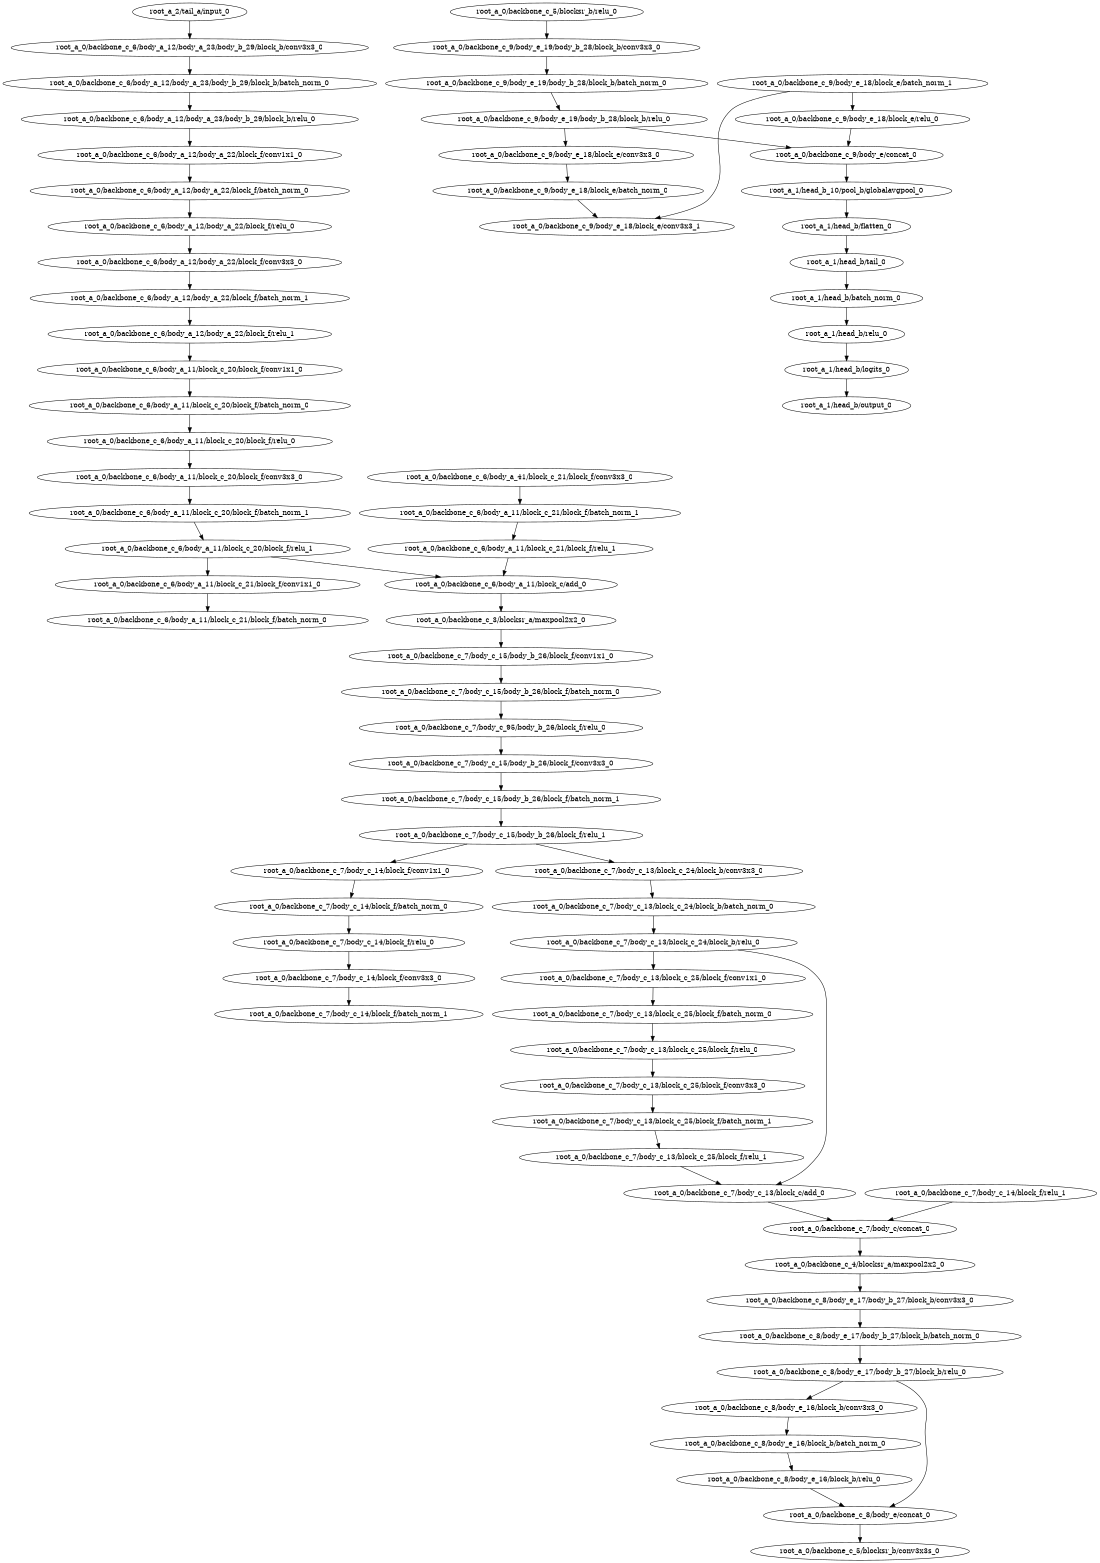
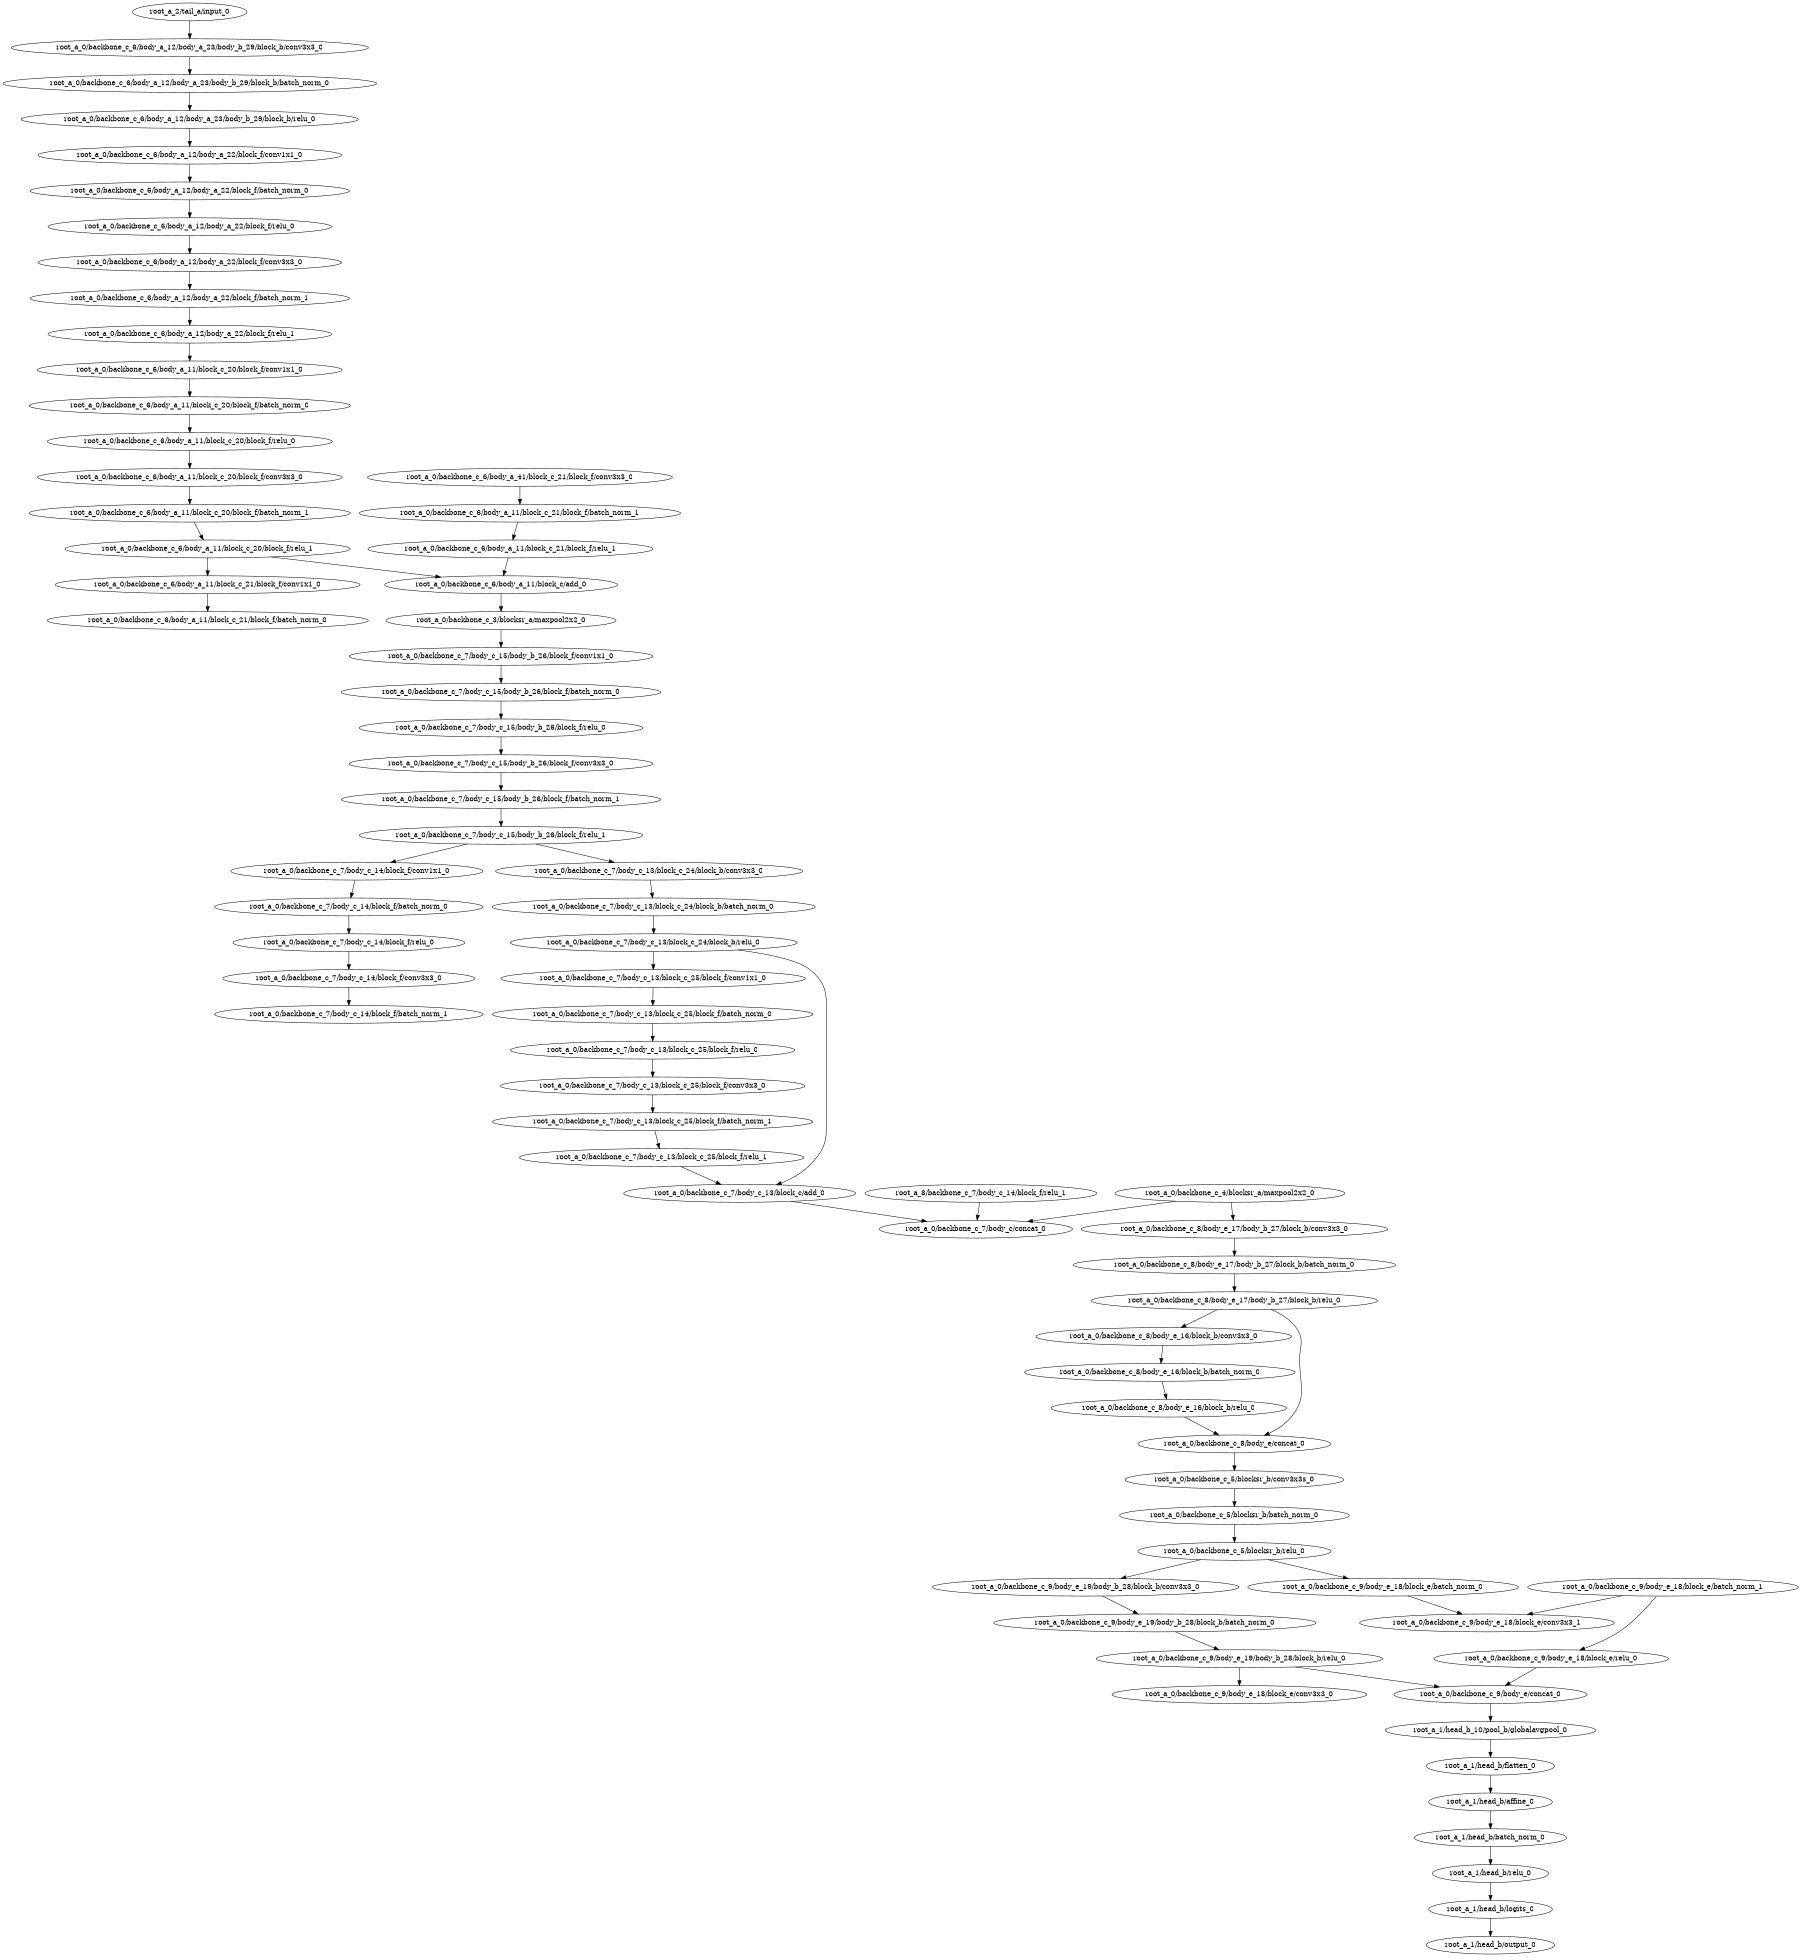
  digraph {
    "root_a_2/tail_a/input_0"
    "root_a_0/backbone_c_6/body_a_12/body_a_23/body_b_29/block_b/conv3x3_0"
    "root_a_0/backbone_c_6/body_a_12/body_a_23/body_b_29/block_b/batch_norm_0"
    "root_a_0/backbone_c_6/body_a_12/body_a_23/body_b_29/block_b/relu_0"
    "root_a_0/backbone_c_6/body_a_12/body_a_22/block_f/conv1x1_0"
    "root_a_0/backbone_c_6/body_a_12/body_a_22/block_f/batch_norm_0"
    "root_a_0/backbone_c_6/body_a_12/body_a_22/block_f/relu_0"
    "root_a_0/backbone_c_6/body_a_12/body_a_22/block_f/conv3x3_0"
    "root_a_0/backbone_c_6/body_a_12/body_a_22/block_f/batch_norm_1"
    "root_a_0/backbone_c_6/body_a_12/body_a_22/block_f/relu_1"
    "root_a_0/backbone_c_6/body_a_11/block_c_20/block_f/conv1x1_0"
    "root_a_0/backbone_c_6/body_a_11/block_c_20/block_f/batch_norm_0"
    "root_a_0/backbone_c_6/body_a_11/block_c_20/block_f/relu_0"
    "root_a_0/backbone_c_6/body_a_11/block_c_20/block_f/conv3x3_0"
    "root_a_0/backbone_c_6/body_a_11/block_c_20/block_f/batch_norm_1"
    "root_a_0/backbone_c_6/body_a_11/block_c_20/block_f/relu_1"
    "root_a_0/backbone_c_6/body_a_11/block_c_21/block_f/conv1x1_0"
    "root_a_0/backbone_c_6/body_a_11/block_c/add_0"
    "root_a_0/backbone_c_6/body_a_11/block_c_21/block_f/batch_norm_0"
    "root_a_0/backbone_c_3/blocksr_a/maxpool2x2_0"
    n21 [label="root_a_0/backbone_c_6/body_a_41/block_c_21/block_f/conv3x3_0"]
    "root_a_0/backbone_c_6/body_a_11/block_c_21/block_f/batch_norm_1"
    "root_a_0/backbone_c_6/body_a_11/block_c_21/block_f/relu_1"
    "root_a_0/backbone_c_7/body_c_15/body_b_26/block_f/conv1x1_0"
    "root_a_0/backbone_c_7/body_c_15/body_b_26/block_f/batch_norm_0"
-   "root_a_0/backbone_c_7/body_c_15/body_b_26/block_f/relu_0" [label="root_a_0/backbone_c_7/body_c_95/body_b_26/block_f/relu_0"]
+   "root_a_0/backbone_c_7/body_c_15/body_b_26/block_f/relu_0"
    "root_a_0/backbone_c_7/body_c_15/body_b_26/block_f/conv3x3_0"
    "root_a_0/backbone_c_7/body_c_15/body_b_26/block_f/batch_norm_1"
    "root_a_0/backbone_c_7/body_c_15/body_b_26/block_f/relu_1"
    "root_a_0/backbone_c_7/body_c_14/block_f/conv1x1_0"
    "root_a_0/backbone_c_7/body_c_13/block_c_24/block_b/conv3x3_0"
    "root_a_0/backbone_c_7/body_c_14/block_f/batch_norm_0"
    "root_a_0/backbone_c_7/body_c_13/block_c_24/block_b/batch_norm_0"
    "root_a_0/backbone_c_7/body_c_14/block_f/relu_0"
    "root_a_0/backbone_c_7/body_c_14/block_f/conv3x3_0"
    "root_a_0/backbone_c_7/body_c_14/block_f/batch_norm_1"
-   "root_a_0/backbone_c_7/body_c_14/block_f/relu_1"
+   "root_a_0/backbone_c_7/body_c_14/block_f/relu_1" [label="root_a_8/backbone_c_7/body_c_14/block_f/relu_1"]
    "root_a_0/backbone_c_7/body_c/concat_0"
    "root_a_0/backbone_c_4/blocksr_a/maxpool2x2_0"
    "root_a_0/backbone_c_7/body_c_13/block_c_24/block_b/relu_0"
    "root_a_0/backbone_c_7/body_c_13/block_c_25/block_f/conv1x1_0"
    "root_a_0/backbone_c_7/body_c_13/block_c/add_0"
    "root_a_0/backbone_c_7/body_c_13/block_c_25/block_f/batch_norm_0"
    "root_a_0/backbone_c_7/body_c_13/block_c_25/block_f/relu_0"
    "root_a_0/backbone_c_7/body_c_13/block_c_25/block_f/conv3x3_0"
    "root_a_0/backbone_c_7/body_c_13/block_c_25/block_f/batch_norm_1"
    "root_a_0/backbone_c_7/body_c_13/block_c_25/block_f/relu_1"
    "root_a_0/backbone_c_8/body_e_17/body_b_27/block_b/conv3x3_0"
    "root_a_0/backbone_c_8/body_e_17/body_b_27/block_b/batch_norm_0"
    "root_a_0/backbone_c_8/body_e_17/body_b_27/block_b/relu_0"
    "root_a_0/backbone_c_8/body_e_16/block_b/conv3x3_0"
    "root_a_0/backbone_c_8/body_e/concat_0"
    "root_a_0/backbone_c_8/body_e_16/block_b/batch_norm_0"
    "root_a_0/backbone_c_5/blocksr_b/conv3x3s_0"
    "root_a_0/backbone_c_8/body_e_16/block_b/relu_0"
+   "root_a_0/backbone_c_5/blocksr_b/batch_norm_0"
    "root_a_0/backbone_c_5/blocksr_b/relu_0"
    "root_a_0/backbone_c_9/body_e_19/body_b_28/block_b/conv3x3_0"
    "root_a_0/backbone_c_9/body_e_19/body_b_28/block_b/batch_norm_0"
    "root_a_0/backbone_c_9/body_e_19/body_b_28/block_b/relu_0"
    "root_a_0/backbone_c_9/body_e_18/block_e/conv3x3_0"
    "root_a_0/backbone_c_9/body_e/concat_0"
    "root_a_0/backbone_c_9/body_e_18/block_e/batch_norm_0"
    "root_a_1/head_b_10/pool_b/globalavgpool_0"
    "root_a_0/backbone_c_9/body_e_18/block_e/conv3x3_1"
    "root_a_0/backbone_c_9/body_e_18/block_e/batch_norm_1"
    "root_a_0/backbone_c_9/body_e_18/block_e/relu_0"
    "root_a_1/head_b/flatten_0"
-   "root_a_1/head_b/affine_0" [label="root_a_1/head_b/tail_0"]
+   "root_a_1/head_b/affine_0"
    "root_a_1/head_b/batch_norm_0"
    "root_a_1/head_b/relu_0"
    "root_a_1/head_b/logits_0"
    "root_a_1/head_b/output_0"
    "root_a_2/tail_a/input_0" -> "root_a_0/backbone_c_6/body_a_12/body_a_23/body_b_29/block_b/conv3x3_0"
    "root_a_0/backbone_c_6/body_a_12/body_a_23/body_b_29/block_b/conv3x3_0" -> "root_a_0/backbone_c_6/body_a_12/body_a_23/body_b_29/block_b/batch_norm_0"
    "root_a_0/backbone_c_6/body_a_12/body_a_23/body_b_29/block_b/batch_norm_0" -> "root_a_0/backbone_c_6/body_a_12/body_a_23/body_b_29/block_b/relu_0"
    "root_a_0/backbone_c_6/body_a_12/body_a_23/body_b_29/block_b/relu_0" -> "root_a_0/backbone_c_6/body_a_12/body_a_22/block_f/conv1x1_0"
    "root_a_0/backbone_c_6/body_a_12/body_a_22/block_f/conv1x1_0" -> "root_a_0/backbone_c_6/body_a_12/body_a_22/block_f/batch_norm_0"
    "root_a_0/backbone_c_6/body_a_12/body_a_22/block_f/batch_norm_0" -> "root_a_0/backbone_c_6/body_a_12/body_a_22/block_f/relu_0"
    "root_a_0/backbone_c_6/body_a_12/body_a_22/block_f/relu_0" -> "root_a_0/backbone_c_6/body_a_12/body_a_22/block_f/conv3x3_0"
    "root_a_0/backbone_c_6/body_a_12/body_a_22/block_f/conv3x3_0" -> "root_a_0/backbone_c_6/body_a_12/body_a_22/block_f/batch_norm_1"
    "root_a_0/backbone_c_6/body_a_12/body_a_22/block_f/batch_norm_1" -> "root_a_0/backbone_c_6/body_a_12/body_a_22/block_f/relu_1"
    "root_a_0/backbone_c_6/body_a_12/body_a_22/block_f/relu_1" -> "root_a_0/backbone_c_6/body_a_11/block_c_20/block_f/conv1x1_0"
    "root_a_0/backbone_c_6/body_a_11/block_c_20/block_f/conv1x1_0" -> "root_a_0/backbone_c_6/body_a_11/block_c_20/block_f/batch_norm_0"
    "root_a_0/backbone_c_6/body_a_11/block_c_20/block_f/batch_norm_0" -> "root_a_0/backbone_c_6/body_a_11/block_c_20/block_f/relu_0"
    "root_a_0/backbone_c_6/body_a_11/block_c_20/block_f/relu_0" -> "root_a_0/backbone_c_6/body_a_11/block_c_20/block_f/conv3x3_0"
    "root_a_0/backbone_c_6/body_a_11/block_c_20/block_f/conv3x3_0" -> "root_a_0/backbone_c_6/body_a_11/block_c_20/block_f/batch_norm_1"
    "root_a_0/backbone_c_6/body_a_11/block_c_20/block_f/batch_norm_1" -> "root_a_0/backbone_c_6/body_a_11/block_c_20/block_f/relu_1"
    "root_a_0/backbone_c_6/body_a_11/block_c_20/block_f/relu_1" -> "root_a_0/backbone_c_6/body_a_11/block_c_21/block_f/conv1x1_0"
    "root_a_0/backbone_c_6/body_a_11/block_c_20/block_f/relu_1" -> "root_a_0/backbone_c_6/body_a_11/block_c/add_0"
    "root_a_0/backbone_c_6/body_a_11/block_c_21/block_f/conv1x1_0" -> "root_a_0/backbone_c_6/body_a_11/block_c_21/block_f/batch_norm_0"
    "root_a_0/backbone_c_6/body_a_11/block_c/add_0" -> "root_a_0/backbone_c_3/blocksr_a/maxpool2x2_0"
    "root_a_0/backbone_c_3/blocksr_a/maxpool2x2_0" -> "root_a_0/backbone_c_7/body_c_15/body_b_26/block_f/conv1x1_0"
    n21 -> "root_a_0/backbone_c_6/body_a_11/block_c_21/block_f/batch_norm_1"
    "root_a_0/backbone_c_6/body_a_11/block_c_21/block_f/batch_norm_1" -> "root_a_0/backbone_c_6/body_a_11/block_c_21/block_f/relu_1"
    "root_a_0/backbone_c_6/body_a_11/block_c_21/block_f/relu_1" -> "root_a_0/backbone_c_6/body_a_11/block_c/add_0"
    "root_a_0/backbone_c_7/body_c_15/body_b_26/block_f/conv1x1_0" -> "root_a_0/backbone_c_7/body_c_15/body_b_26/block_f/batch_norm_0"
    "root_a_0/backbone_c_7/body_c_15/body_b_26/block_f/batch_norm_0" -> "root_a_0/backbone_c_7/body_c_15/body_b_26/block_f/relu_0"
    "root_a_0/backbone_c_7/body_c_15/body_b_26/block_f/relu_0" -> "root_a_0/backbone_c_7/body_c_15/body_b_26/block_f/conv3x3_0"
    "root_a_0/backbone_c_7/body_c_15/body_b_26/block_f/conv3x3_0" -> "root_a_0/backbone_c_7/body_c_15/body_b_26/block_f/batch_norm_1"
    "root_a_0/backbone_c_7/body_c_15/body_b_26/block_f/batch_norm_1" -> "root_a_0/backbone_c_7/body_c_15/body_b_26/block_f/relu_1"
    "root_a_0/backbone_c_7/body_c_15/body_b_26/block_f/relu_1" -> "root_a_0/backbone_c_7/body_c_14/block_f/conv1x1_0"
    "root_a_0/backbone_c_7/body_c_15/body_b_26/block_f/relu_1" -> "root_a_0/backbone_c_7/body_c_13/block_c_24/block_b/conv3x3_0"
    "root_a_0/backbone_c_7/body_c_14/block_f/conv1x1_0" -> "root_a_0/backbone_c_7/body_c_14/block_f/batch_norm_0"
    "root_a_0/backbone_c_7/body_c_13/block_c_24/block_b/conv3x3_0" -> "root_a_0/backbone_c_7/body_c_13/block_c_24/block_b/batch_norm_0"
    "root_a_0/backbone_c_7/body_c_14/block_f/batch_norm_0" -> "root_a_0/backbone_c_7/body_c_14/block_f/relu_0"
    "root_a_0/backbone_c_7/body_c_13/block_c_24/block_b/batch_norm_0" -> "root_a_0/backbone_c_7/body_c_13/block_c_24/block_b/relu_0"
    "root_a_0/backbone_c_7/body_c_14/block_f/relu_0" -> "root_a_0/backbone_c_7/body_c_14/block_f/conv3x3_0"
    "root_a_0/backbone_c_7/body_c_14/block_f/conv3x3_0" -> "root_a_0/backbone_c_7/body_c_14/block_f/batch_norm_1"
    "root_a_0/backbone_c_7/body_c_14/block_f/relu_1" -> "root_a_0/backbone_c_7/body_c/concat_0"
-   "root_a_0/backbone_c_7/body_c/concat_0" -> "root_a_0/backbone_c_4/blocksr_a/maxpool2x2_0"
+   "root_a_0/backbone_c_4/blocksr_a/maxpool2x2_0" -> "root_a_0/backbone_c_7/body_c/concat_0"
    "root_a_0/backbone_c_4/blocksr_a/maxpool2x2_0" -> "root_a_0/backbone_c_8/body_e_17/body_b_27/block_b/conv3x3_0"
    "root_a_0/backbone_c_7/body_c_13/block_c_24/block_b/relu_0" -> "root_a_0/backbone_c_7/body_c_13/block_c_25/block_f/conv1x1_0"
    "root_a_0/backbone_c_7/body_c_13/block_c_24/block_b/relu_0" -> "root_a_0/backbone_c_7/body_c_13/block_c/add_0"
    "root_a_0/backbone_c_7/body_c_13/block_c_25/block_f/conv1x1_0" -> "root_a_0/backbone_c_7/body_c_13/block_c_25/block_f/batch_norm_0"
    "root_a_0/backbone_c_7/body_c_13/block_c/add_0" -> "root_a_0/backbone_c_7/body_c/concat_0"
    "root_a_0/backbone_c_7/body_c_13/block_c_25/block_f/batch_norm_0" -> "root_a_0/backbone_c_7/body_c_13/block_c_25/block_f/relu_0"
    "root_a_0/backbone_c_7/body_c_13/block_c_25/block_f/relu_0" -> "root_a_0/backbone_c_7/body_c_13/block_c_25/block_f/conv3x3_0"
    "root_a_0/backbone_c_7/body_c_13/block_c_25/block_f/conv3x3_0" -> "root_a_0/backbone_c_7/body_c_13/block_c_25/block_f/batch_norm_1"
    "root_a_0/backbone_c_7/body_c_13/block_c_25/block_f/batch_norm_1" -> "root_a_0/backbone_c_7/body_c_13/block_c_25/block_f/relu_1"
    "root_a_0/backbone_c_7/body_c_13/block_c_25/block_f/relu_1" -> "root_a_0/backbone_c_7/body_c_13/block_c/add_0"
    "root_a_0/backbone_c_8/body_e_17/body_b_27/block_b/conv3x3_0" -> "root_a_0/backbone_c_8/body_e_17/body_b_27/block_b/batch_norm_0"
    "root_a_0/backbone_c_8/body_e_17/body_b_27/block_b/batch_norm_0" -> "root_a_0/backbone_c_8/body_e_17/body_b_27/block_b/relu_0"
    "root_a_0/backbone_c_8/body_e_17/body_b_27/block_b/relu_0" -> "root_a_0/backbone_c_8/body_e_16/block_b/conv3x3_0"
    "root_a_0/backbone_c_8/body_e_17/body_b_27/block_b/relu_0" -> "root_a_0/backbone_c_8/body_e/concat_0"
    "root_a_0/backbone_c_8/body_e_16/block_b/conv3x3_0" -> "root_a_0/backbone_c_8/body_e_16/block_b/batch_norm_0"
    "root_a_0/backbone_c_8/body_e/concat_0" -> "root_a_0/backbone_c_5/blocksr_b/conv3x3s_0"
    "root_a_0/backbone_c_8/body_e_16/block_b/batch_norm_0" -> "root_a_0/backbone_c_8/body_e_16/block_b/relu_0"
+   "root_a_0/backbone_c_5/blocksr_b/conv3x3s_0" -> "root_a_0/backbone_c_5/blocksr_b/batch_norm_0"
    "root_a_0/backbone_c_8/body_e_16/block_b/relu_0" -> "root_a_0/backbone_c_8/body_e/concat_0"
+   "root_a_0/backbone_c_5/blocksr_b/batch_norm_0" -> "root_a_0/backbone_c_5/blocksr_b/relu_0"
    "root_a_0/backbone_c_5/blocksr_b/relu_0" -> "root_a_0/backbone_c_9/body_e_19/body_b_28/block_b/conv3x3_0"
    "root_a_0/backbone_c_9/body_e_19/body_b_28/block_b/conv3x3_0" -> "root_a_0/backbone_c_9/body_e_19/body_b_28/block_b/batch_norm_0"
    "root_a_0/backbone_c_9/body_e_19/body_b_28/block_b/batch_norm_0" -> "root_a_0/backbone_c_9/body_e_19/body_b_28/block_b/relu_0"
    "root_a_0/backbone_c_9/body_e_19/body_b_28/block_b/relu_0" -> "root_a_0/backbone_c_9/body_e_18/block_e/conv3x3_0"
    "root_a_0/backbone_c_9/body_e_19/body_b_28/block_b/relu_0" -> "root_a_0/backbone_c_9/body_e/concat_0"
-   "root_a_0/backbone_c_9/body_e_18/block_e/conv3x3_0" -> "root_a_0/backbone_c_9/body_e_18/block_e/batch_norm_0"
+   "root_a_0/backbone_c_5/blocksr_b/relu_0" -> "root_a_0/backbone_c_9/body_e_18/block_e/batch_norm_0"
    "root_a_0/backbone_c_9/body_e/concat_0" -> "root_a_1/head_b_10/pool_b/globalavgpool_0"
    "root_a_0/backbone_c_9/body_e_18/block_e/batch_norm_0" -> "root_a_0/backbone_c_9/body_e_18/block_e/conv3x3_1"
    "root_a_1/head_b_10/pool_b/globalavgpool_0" -> "root_a_1/head_b/flatten_0"
    "root_a_0/backbone_c_9/body_e_18/block_e/batch_norm_1" -> "root_a_0/backbone_c_9/body_e_18/block_e/conv3x3_1"
    "root_a_0/backbone_c_9/body_e_18/block_e/batch_norm_1" -> "root_a_0/backbone_c_9/body_e_18/block_e/relu_0"
    "root_a_0/backbone_c_9/body_e_18/block_e/relu_0" -> "root_a_0/backbone_c_9/body_e/concat_0"
    "root_a_1/head_b/flatten_0" -> "root_a_1/head_b/affine_0"
    "root_a_1/head_b/affine_0" -> "root_a_1/head_b/batch_norm_0"
    "root_a_1/head_b/batch_norm_0" -> "root_a_1/head_b/relu_0"
    "root_a_1/head_b/relu_0" -> "root_a_1/head_b/logits_0"
    "root_a_1/head_b/logits_0" -> "root_a_1/head_b/output_0"
  }
